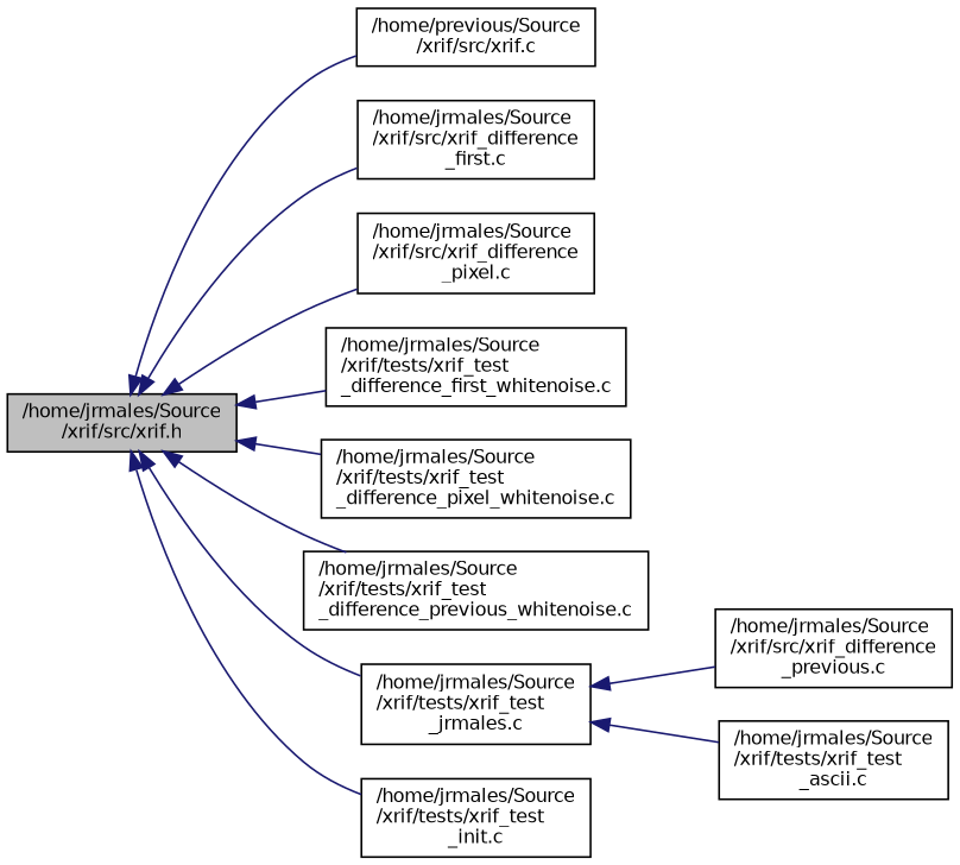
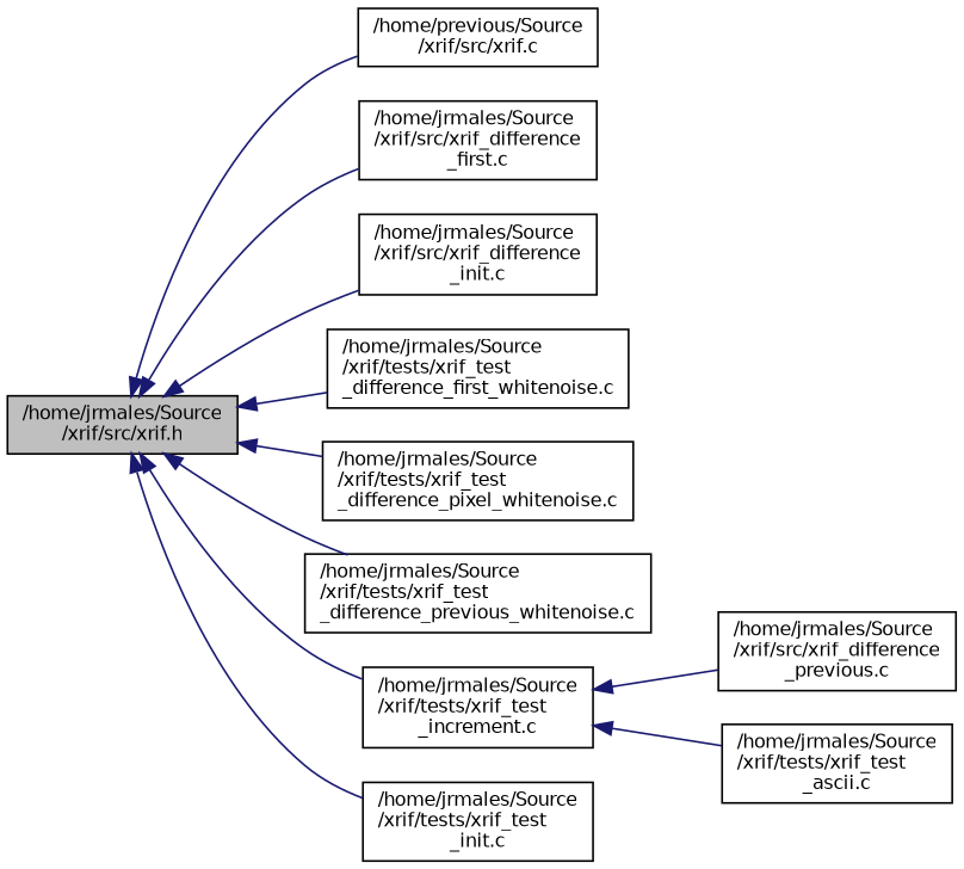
  digraph {
    rankdir=LR
    node [color=black fillcolor=white fontname=Helvetica fontsize=10 shape=record style=filled]
    edge [color=midnightblue dir=back fontname=Helvetica fontsize=10 labelfontname=Helvetica labelfontsize=10 style=solid]
    n1 [fillcolor=grey75 fontcolor=black height=0.2 label="/home/jrmales/Source\l/xrif/src/xrif.h" width=0.4]
    n2 [height=0.2 label="/home/previous/Source\l/xrif/src/xrif.c" width=0.4]
    n3 [height=0.2 label="/home/jrmales/Source\l/xrif/src/xrif_difference\l_first.c" width=0.4]
-   n4 [height=0.2 label="/home/jrmales/Source\l/xrif/src/xrif_difference\l_pixel.c" width=0.4]
+   n4 [height=0.2 label="/home/jrmales/Source\l/xrif/src/xrif_difference\l_init.c" width=0.4]
    n5 [height=0.2 label="/home/jrmales/Source\l/xrif/tests/xrif_test\l_difference_first_whitenoise.c" width=0.4]
    n6 [height=0.2 label="/home/jrmales/Source\l/xrif/tests/xrif_test\l_difference_pixel_whitenoise.c" width=0.4]
    n7 [height=0.2 label="/home/jrmales/Source\l/xrif/tests/xrif_test\l_difference_previous_whitenoise.c" width=0.4]
-   n8 [height=0.2 label="/home/jrmales/Source\l/xrif/tests/xrif_test\l_jrmales.c" width=0.4]
+   n8 [height=0.2 label="/home/jrmales/Source\l/xrif/tests/xrif_test\l_increment.c" width=0.4]
    n9 [height=0.2 label="/home/jrmales/Source\l/xrif/tests/xrif_test\l_init.c" width=0.4]
    n10 [height=0.2 label="/home/jrmales/Source\l/xrif/src/xrif_difference\l_previous.c" width=0.4]
    n11 [height=0.2 label="/home/jrmales/Source\l/xrif/tests/xrif_test\l_ascii.c" width=0.4]
    n1 -> n2
    n1 -> n3
    n1 -> n4
    n1 -> n5
    n1 -> n6
    n1 -> n7
    n1 -> n8
    n1 -> n9
    n8 -> n10
    n8 -> n11
  }
